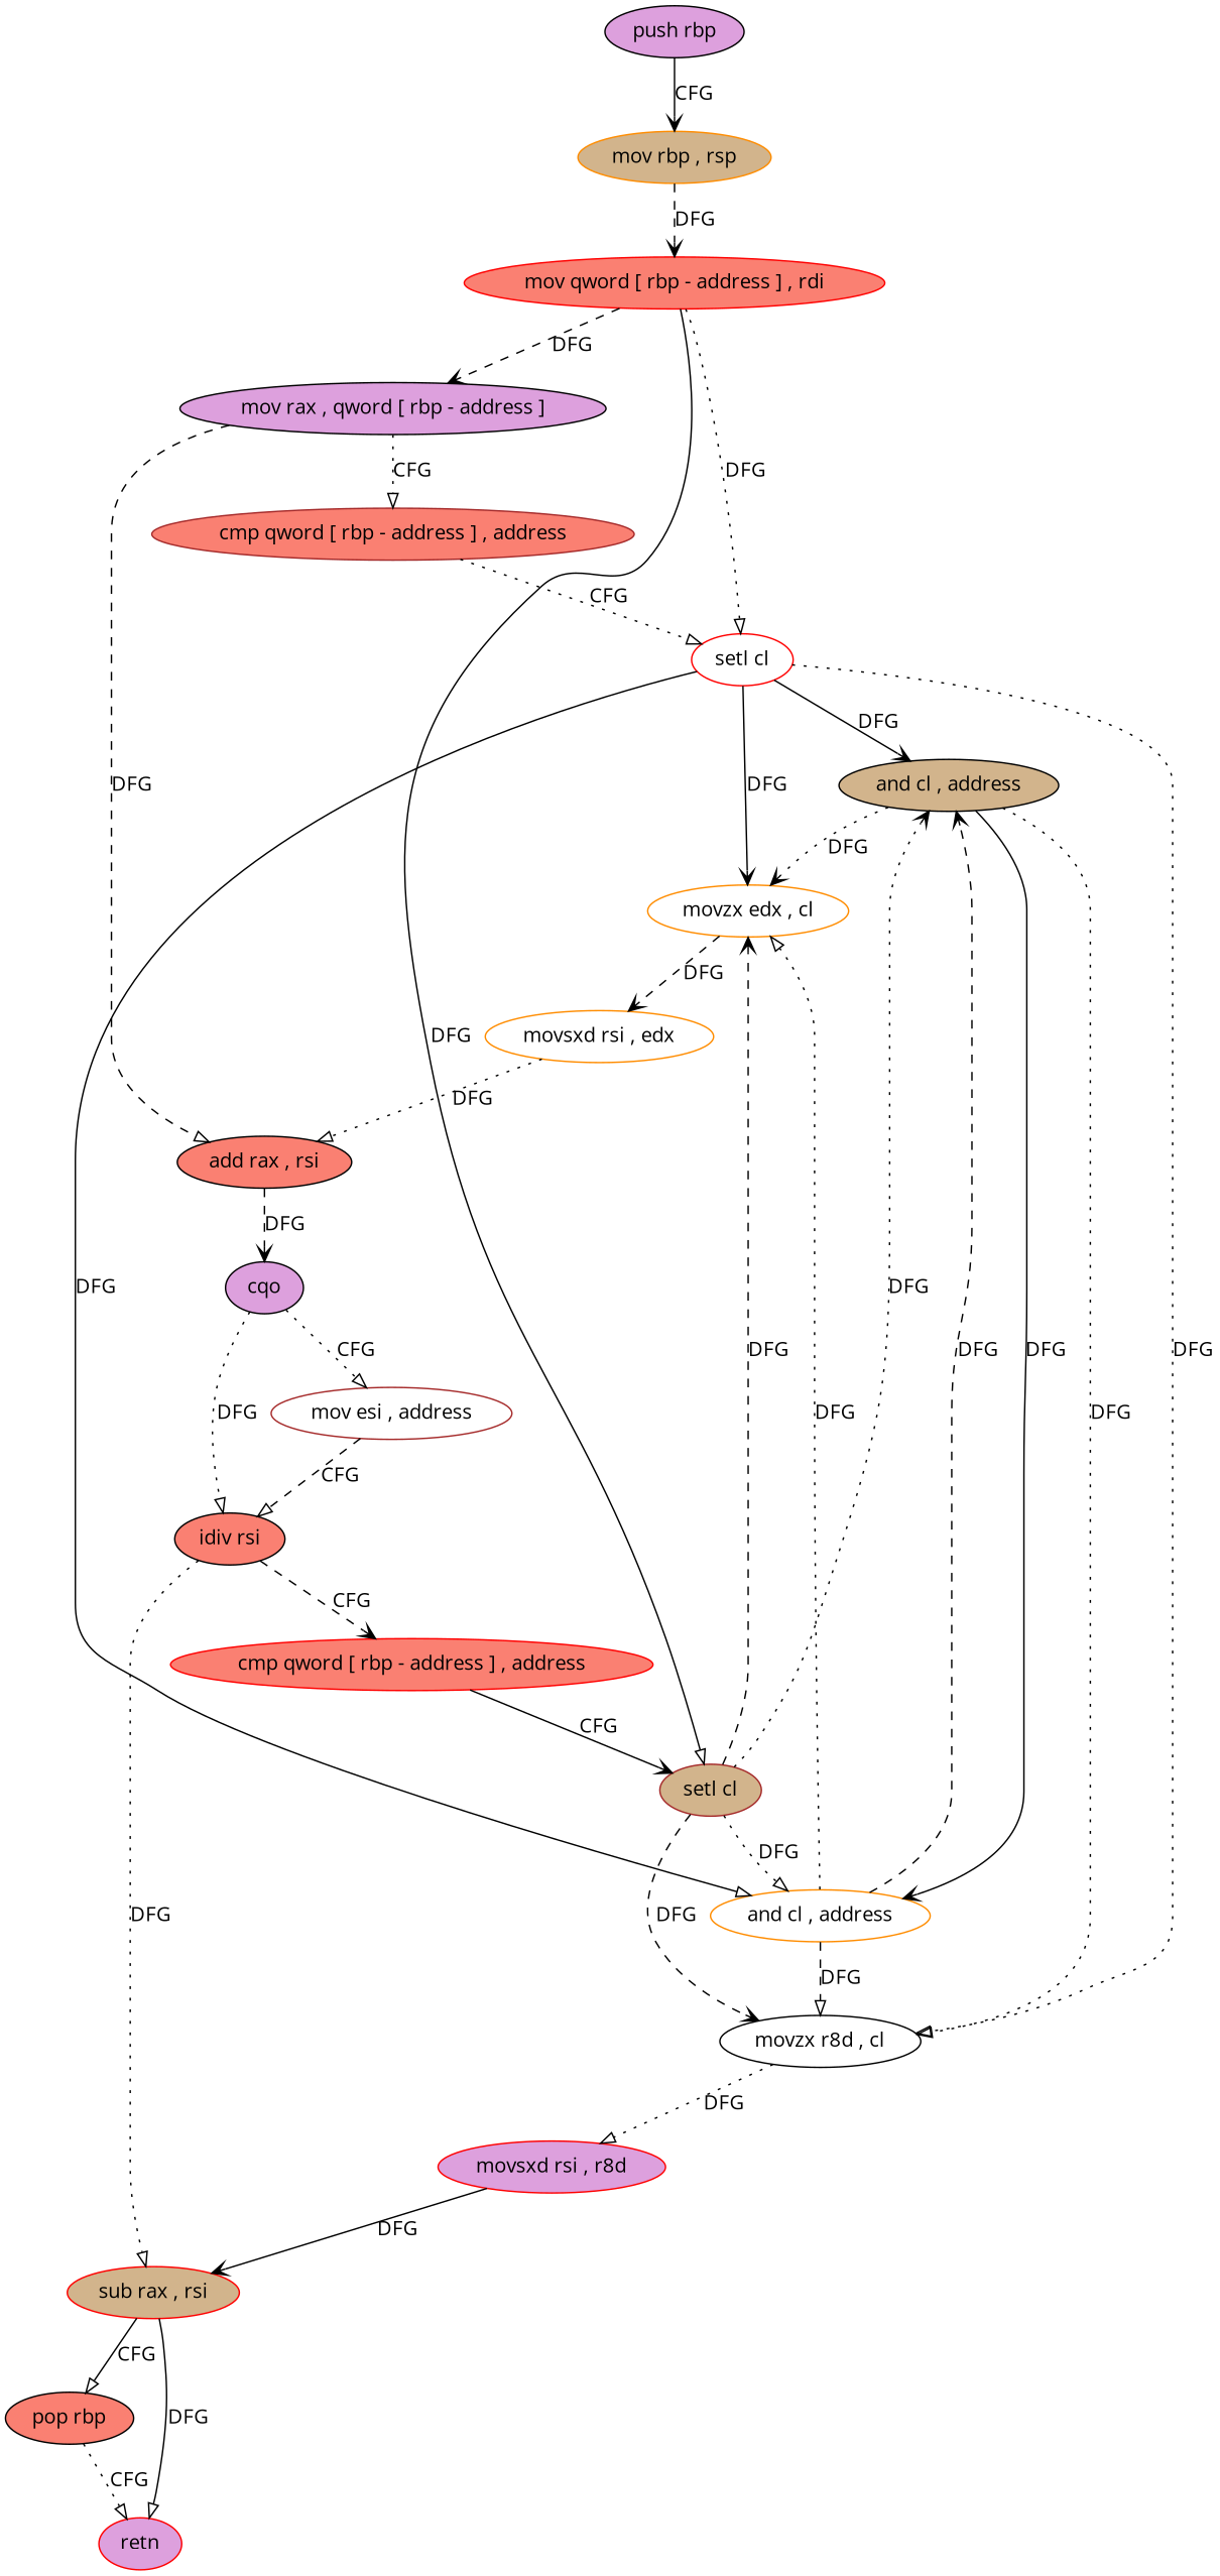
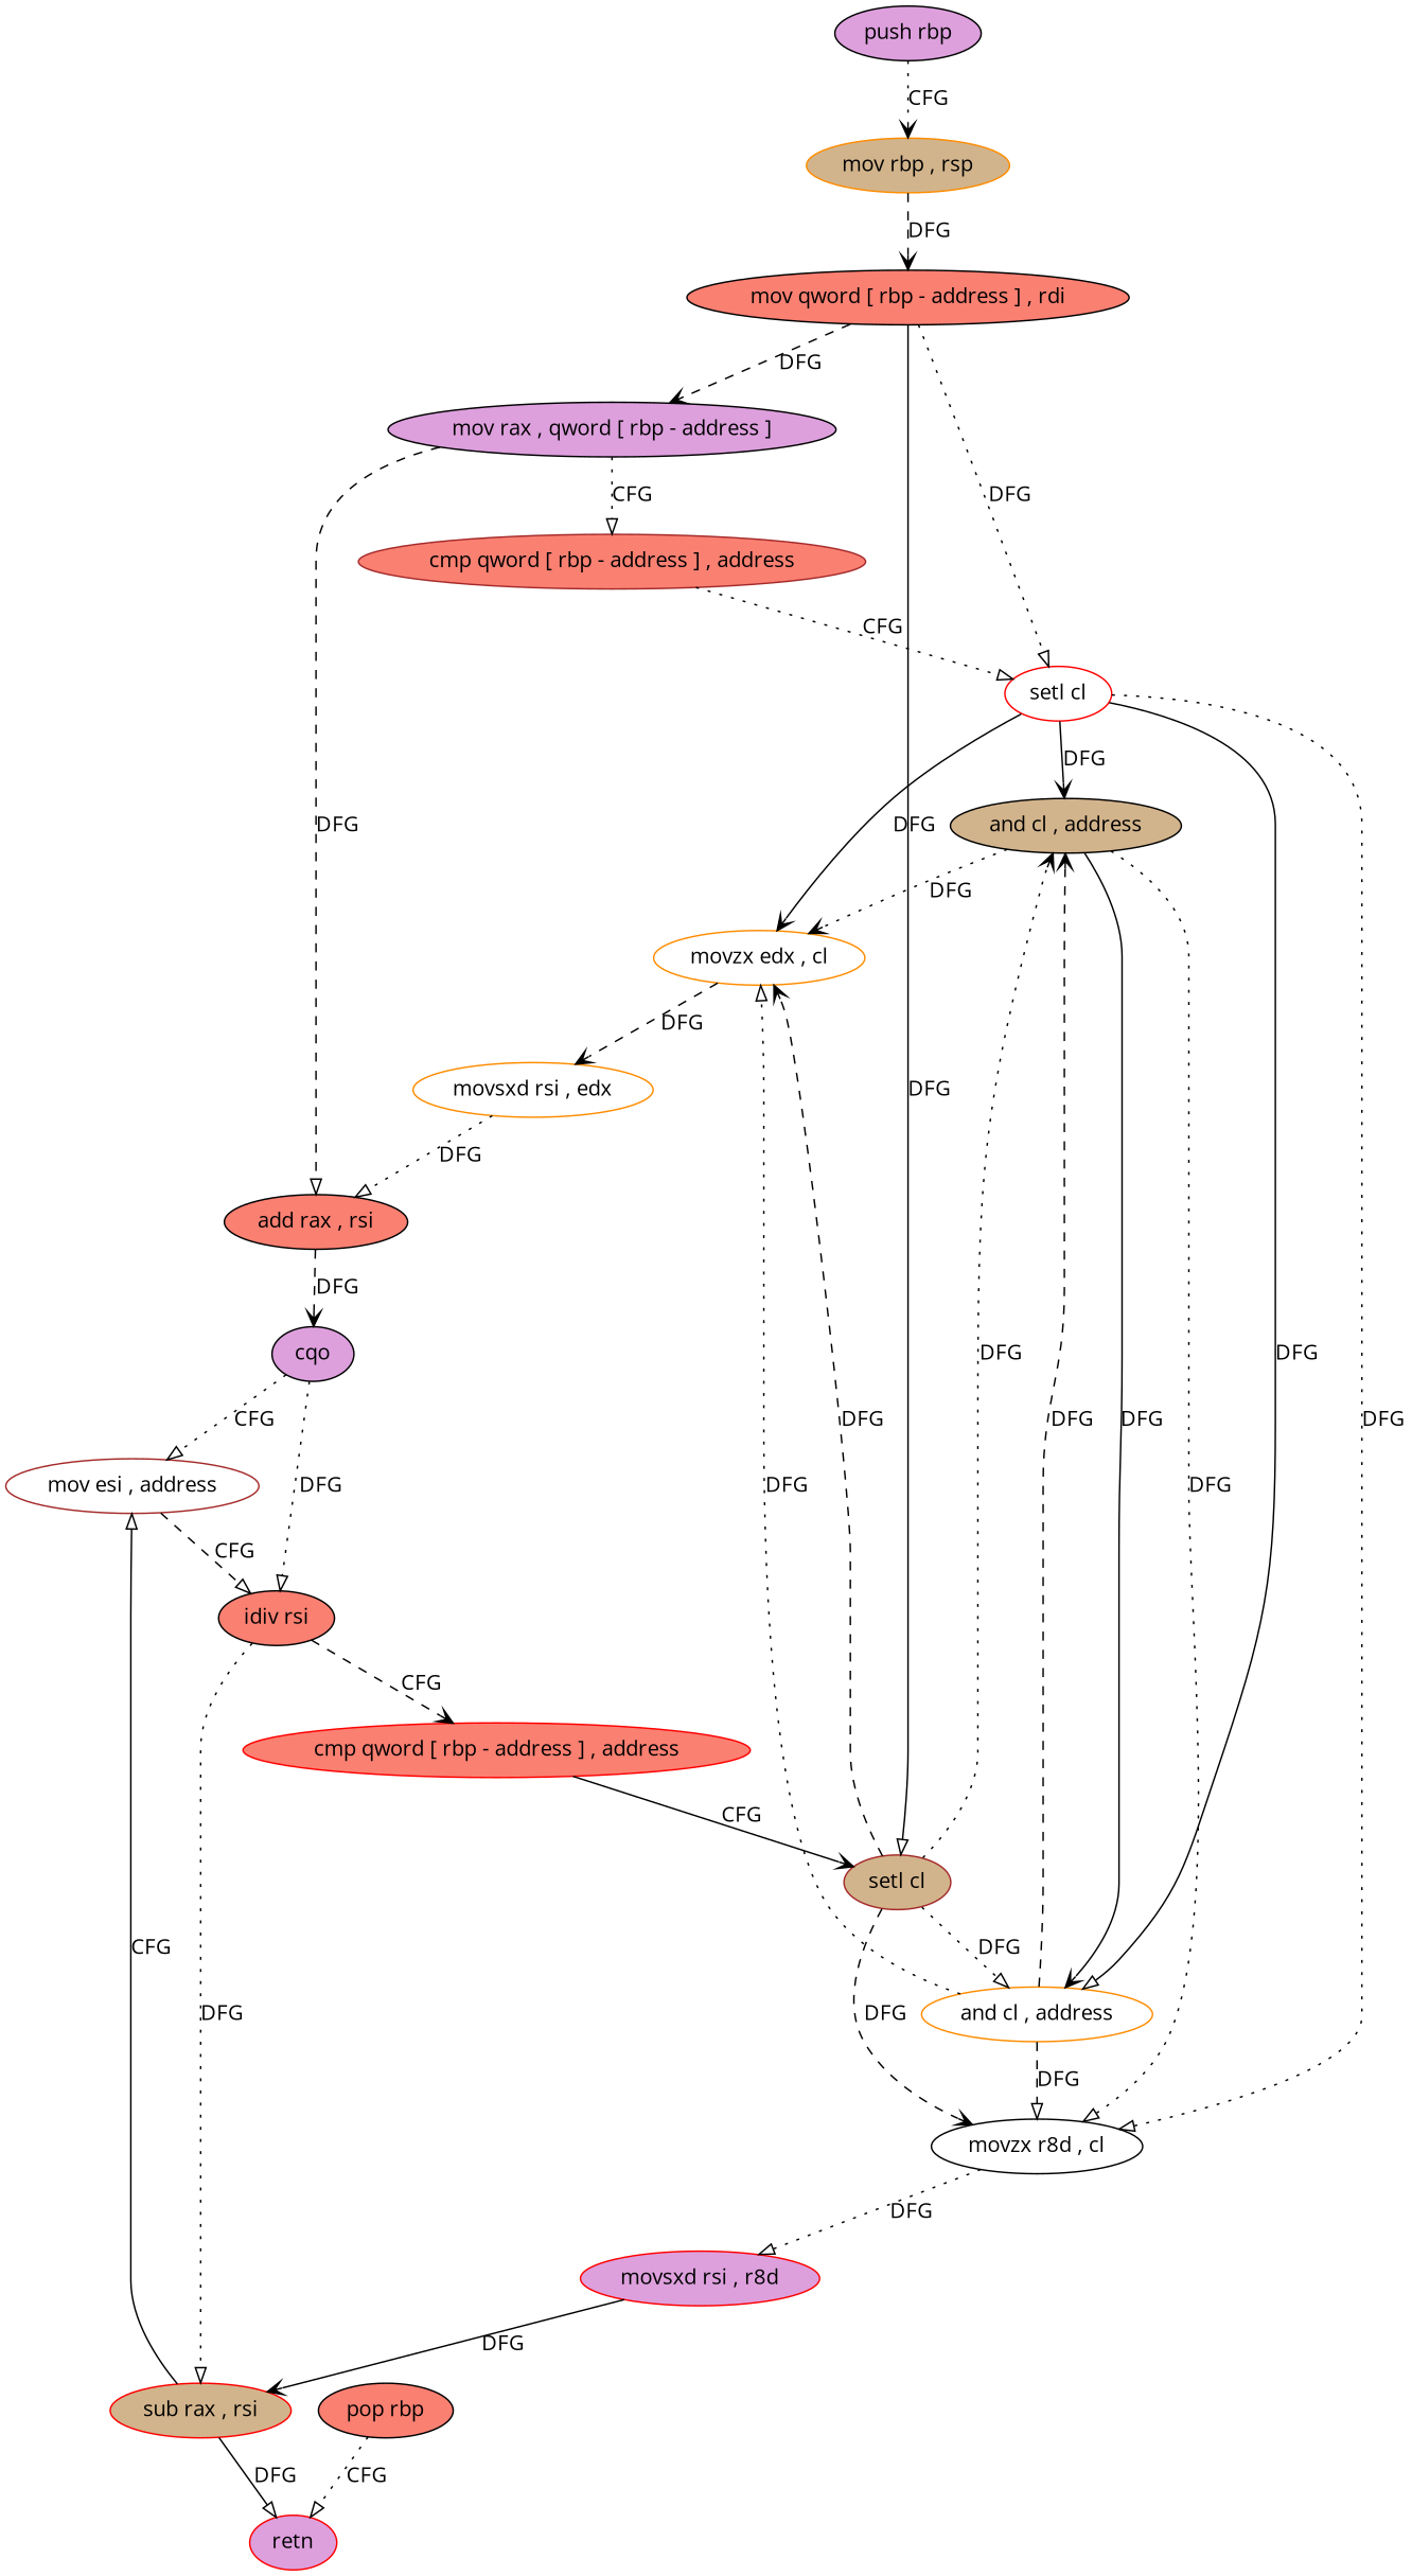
  digraph {
    fontname="Open Sans"
    node [color=black fillcolor=salmon fontname="Open Sans" style=filled]
    edge [arrowhead=onormal fontname="Open Sans" style=dotted]
    n1 [fillcolor=plum label="push rbp"]
    n2 [color=darkorange fillcolor=tan label="mov rbp , rsp"]
-   n3 [color=red label="mov qword [ rbp - address ] , rdi"]
+   n3 [label="mov qword [ rbp - address ] , rdi"]
    n4 [fillcolor=plum label="mov rax , qword [ rbp - address ]"]
    n5 [color=red fillcolor=white label="setl cl"]
    n6 [color=brown fillcolor=tan label="setl cl"]
    n7 [color=brown label="cmp qword [ rbp - address ] , address"]
    n8 [label="add rax , rsi"]
    n9 [fillcolor=tan label="and cl , address"]
    n10 [color=darkorange fillcolor=white label="movzx edx , cl"]
    n11 [color=darkorange fillcolor=white label="and cl , address"]
    n12 [fillcolor=white label="movzx r8d , cl"]
    n13 [fillcolor=plum label=cqo]
    n14 [color=darkorange fillcolor=white label="movsxd rsi , edx"]
    n15 [color=red fillcolor=plum label="movsxd rsi , r8d"]
    n16 [color=brown fillcolor=white label="mov esi , address"]
    n17 [label="idiv rsi"]
    n18 [color=red label="cmp qword [ rbp - address ] , address"]
    n19 [color=red fillcolor=tan label="sub rax , rsi"]
    n20 [label="pop rbp"]
    n21 [color=red fillcolor=plum label=retn]
-   n1 -> n2 [arrowhead=vee label=CFG style=solid]
+   n1 -> n2 [arrowhead=vee label=CFG]
    n2 -> n3 [arrowhead=vee label=DFG style=dashed]
    n3 -> n4 [arrowhead=vee label=DFG style=dashed]
    n3 -> n5 [label=DFG]
    n3 -> n6 [label=DFG style=solid]
    n4 -> n7 [label=CFG]
    n4 -> n8 [label=DFG style=dashed]
    n5 -> n9 [arrowhead=vee label=DFG style=solid]
    n5 -> n10 [arrowhead=vee label=DFG style=solid]
    n5 -> n11 [label=DFG style=solid]
    n5 -> n12 [label=DFG]
    n6 -> n9 [arrowhead=vee label=DFG]
    n6 -> n10 [arrowhead=vee label=DFG style=dashed]
    n6 -> n11 [label=DFG]
    n6 -> n12 [arrowhead=vee label=DFG style=dashed]
    n7 -> n5 [label=CFG]
    n8 -> n13 [arrowhead=vee label=DFG style=dashed]
    n9 -> n10 [arrowhead=vee label=DFG]
    n9 -> n11 [arrowhead=vee label=DFG style=solid]
    n9 -> n12 [label=DFG]
    n10 -> n14 [arrowhead=vee label=DFG style=dashed]
    n11 -> n9 [arrowhead=vee label=DFG style=dashed]
    n11 -> n10 [label=DFG]
    n11 -> n12 [label=DFG style=dashed]
    n12 -> n15 [label=DFG]
    n13 -> n16 [label=CFG]
    n13 -> n17 [label=DFG]
    n14 -> n8 [label=DFG]
    n15 -> n19 [arrowhead=vee label=DFG style=solid]
    n16 -> n17 [label=CFG style=dashed]
    n17 -> n18 [arrowhead=vee label=CFG style=dashed]
    n17 -> n19 [label=DFG]
    n18 -> n6 [arrowhead=vee label=CFG style=solid]
-   n19 -> n20 [label=CFG style=solid]
+   n19 -> n16 [label=CFG style=solid]
    n19 -> n21 [label=DFG style=solid]
    n20 -> n21 [label=CFG]
  }
